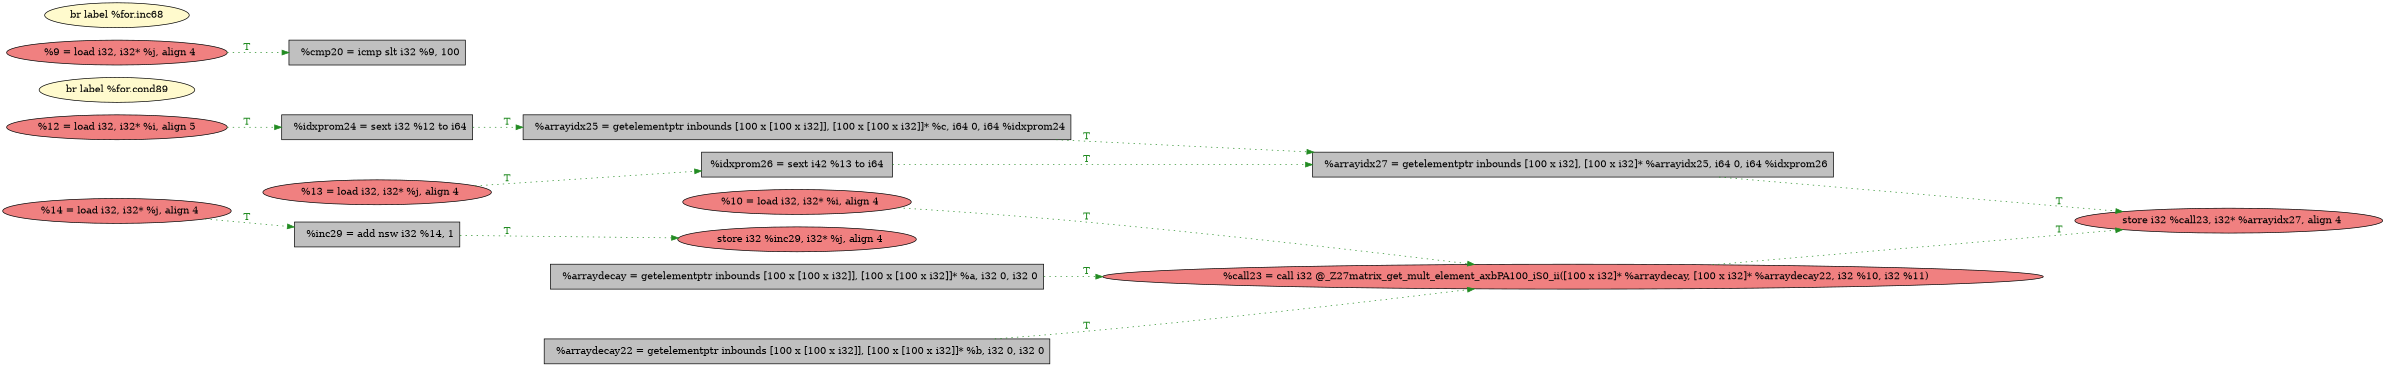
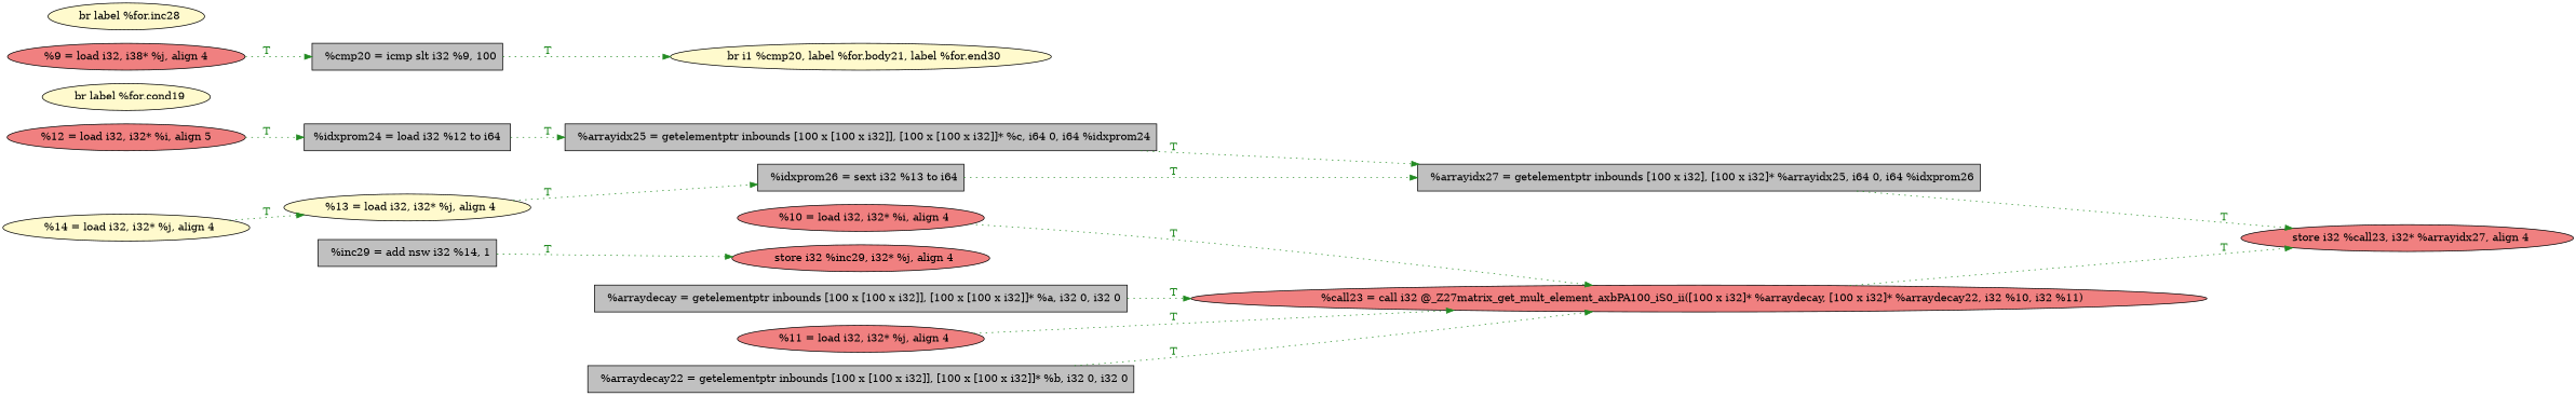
  digraph {
    rankdir=LR
    node [fillcolor=lightcoral shape=ellipse style=filled]
    edge [color=forestgreen fontcolor=forestgreen style=dotted]
    n1 [label="  %10 = load i32, i32* %i, align 4"]
    n2 [label="  %call23 = call i32 @_Z27matrix_get_mult_element_axbPA100_iS0_ii([100 x i32]* %arraydecay, [100 x i32]* %arraydecay22, i32 %10, i32 %11)"]
    n3 [label="  store i32 %call23, i32* %arrayidx27, align 4"]
-   n4 [label="  %14 = load i32, i32* %j, align 4"]
+   n4 [fillcolor=lemonchiffon label="  %14 = load i32, i32* %j, align 4"]
    n5 [fillcolor=grey label="  %inc29 = add nsw i32 %14, 1" shape=rectangle]
    n6 [label="  store i32 %inc29, i32* %j, align 4"]
    n7 [fillcolor=grey label="  %arrayidx27 = getelementptr inbounds [100 x i32], [100 x i32]* %arrayidx25, i64 0, i64 %idxprom26" shape=rectangle]
-   n8 [fillcolor=lemonchiffon label="br label %for.cond89"]
+   n8 [fillcolor=lemonchiffon label="  br label %for.cond19"]
    n9 [fillcolor=grey label="  %cmp20 = icmp slt i32 %9, 100" shape=rectangle]
+   n10 [fillcolor=lemonchiffon label="  br i1 %cmp20, label %for.body21, label %for.end30"]
    n11 [fillcolor=grey label="  %arraydecay22 = getelementptr inbounds [100 x [100 x i32]], [100 x [100 x i32]]* %b, i32 0, i32 0" shape=rectangle]
    n12 [fillcolor=grey label="  %arraydecay = getelementptr inbounds [100 x [100 x i32]], [100 x [100 x i32]]* %a, i32 0, i32 0" shape=rectangle]
-   n13 [fillcolor=lemonchiffon label="br label %for.inc68"]
-   n14 [fillcolor=grey label="  %idxprom24 = sext i32 %12 to i64" shape=rectangle]
+   n13 [fillcolor=lemonchiffon label="  br label %for.inc28"]
+   n14 [fillcolor=grey label="%idxprom24 = load i32 %12 to i64" shape=rectangle]
    n15 [fillcolor=grey label="  %arrayidx25 = getelementptr inbounds [100 x [100 x i32]], [100 x [100 x i32]]* %c, i64 0, i64 %idxprom24" shape=rectangle]
-   n16 [label="  %9 = load i32, i32* %j, align 4"]
+   n16 [label="%9 = load i32, i38* %j, align 4"]
+   n17 [label="  %11 = load i32, i32* %j, align 4"]
    n18 [label="%12 = load i32, i32* %i, align 5"]
-   n19 [fillcolor=grey label="%idxprom26 = sext i42 %13 to i64" shape=rectangle]
-   n20 [label="  %13 = load i32, i32* %j, align 4"]
+   n19 [fillcolor=grey label="  %idxprom26 = sext i32 %13 to i64" shape=rectangle]
+   n20 [fillcolor=lemonchiffon label="  %13 = load i32, i32* %j, align 4"]
    n1 -> n2 [label=T]
    n2 -> n3 [label=T]
-   n4 -> n5 [label=T]
+   n4 -> n20 [label=T]
    n5 -> n6 [label=T]
    n7 -> n3 [label=T]
+   n9 -> n10 [label=T]
    n11 -> n2 [label=T]
    n12 -> n2 [label=T]
    n14 -> n15 [label=T]
    n15 -> n7 [label=T]
    n16 -> n9 [label=T]
+   n17 -> n2 [label=T]
    n18 -> n14 [label=T]
    n19 -> n7 [label=T]
    n20 -> n19 [label=T]
  }
